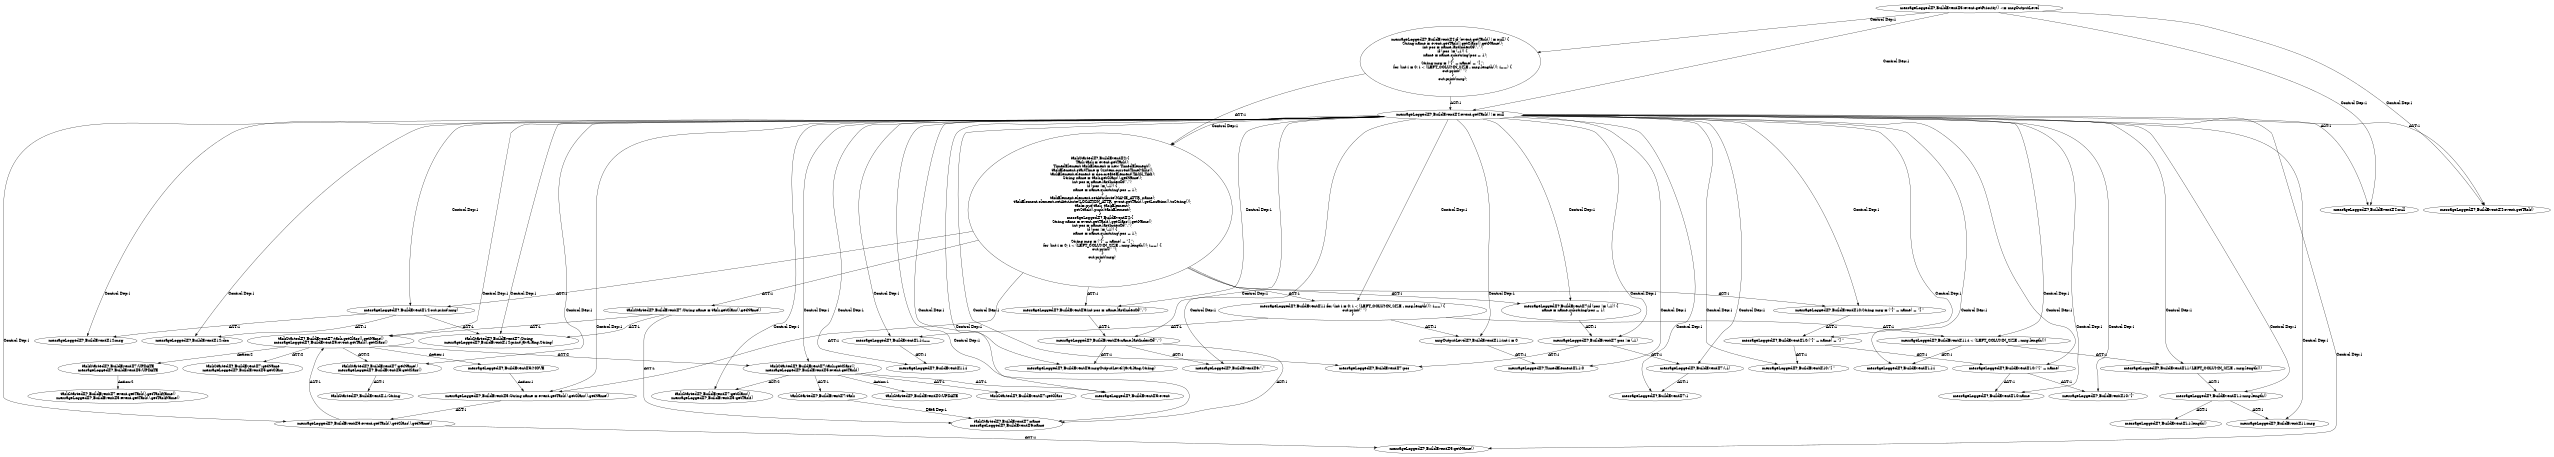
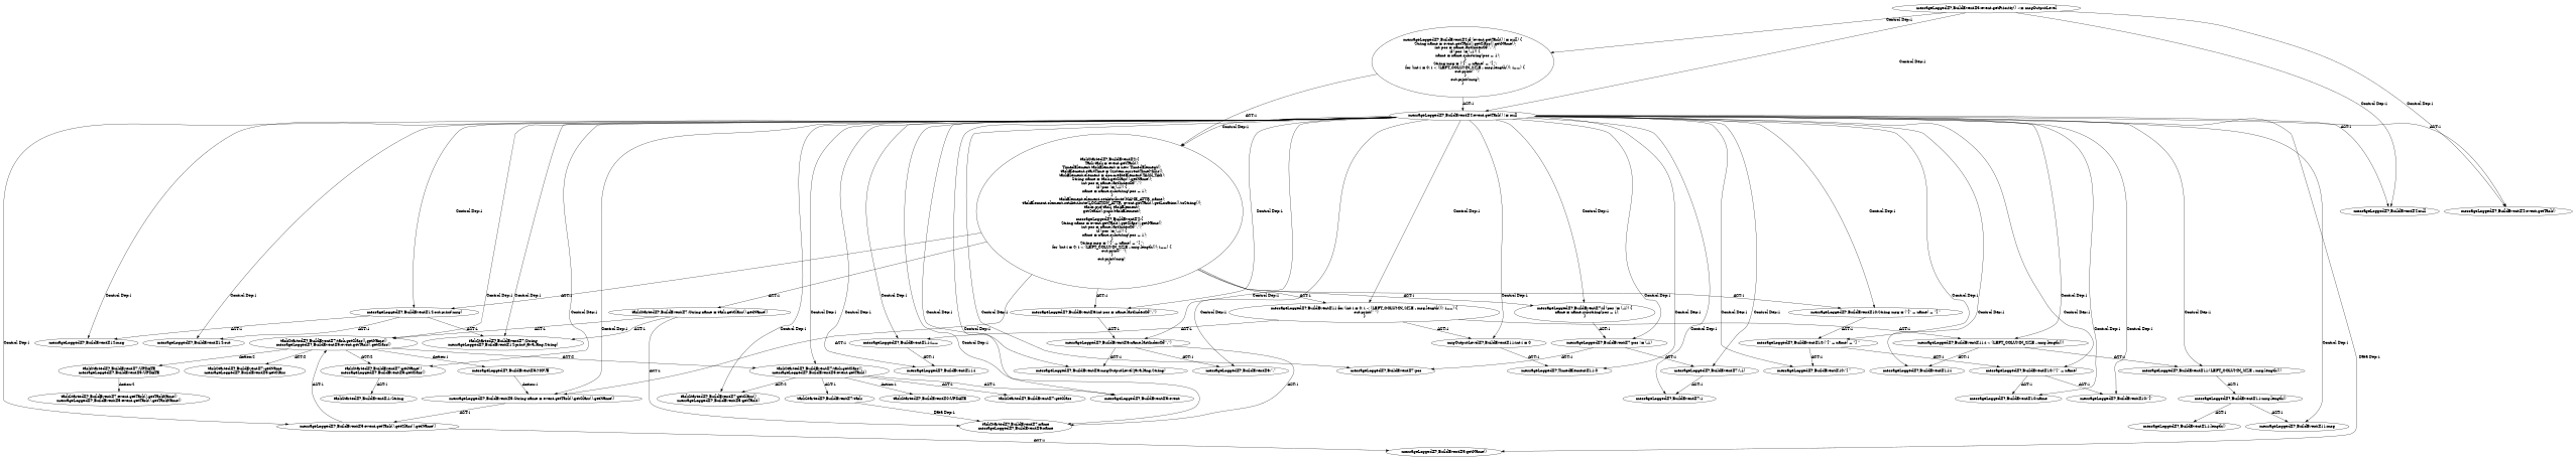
  digraph {
    node [shape=ellipse]
    n1 [label="taskStarted#?,BuildEvent#7:UPDATE\nmessageLogged#?,BuildEvent#5:UPDATE"]
    n2 [label="taskStarted#?,BuildEvent#7:event.getTask().getTaskName()\nmessageLogged#?,BuildEvent#5:event.getTask().getTaskName()"]
    n3 [label="taskStarted#?,BuildEvent#7:task.getClass().getName()\nmessageLogged#?,BuildEvent#5:event.getTask().getClass()"]
    n4 [label="taskStarted#?,BuildEvent#7:getName\nmessageLogged#?,BuildEvent#5:getClass"]
    n5 [label="taskStarted#?,BuildEvent#7:task.getClass()\nmessageLogged#?,BuildEvent#5:event.getTask()"]
    n6 [label="taskStarted#?,BuildEvent#7:getName()\nmessageLogged#?,BuildEvent#5:getClass()"]
    n7 [label="messageLogged#?,BuildEvent#5:MOVE"]
    n8 [label="taskStarted#?,BuildEvent#7:getClass"]
    n9 [label="taskStarted#?,BuildEvent#7:task"]
    n10 [label="taskStarted#?,BuildEvent#7:getClass()\nmessageLogged#?,BuildEvent#5:getTask()"]
    n11 [label="taskStarted#?,BuildEvent#0:UPDATE"]
    n12 [label="messageLogged#?,BuildEvent#5:event"]
    n13 [label="taskStarted#?,BuildEvent#-1:String"]
    n14 [label="messageLogged#?,BuildEvent#5:String name = event.getTask().getClass().getName()"]
    n15 [label="taskStarted#?,BuildEvent#7:String name = task.getClass().getName()"]
    n16 [label="taskStarted#?,BuildEvent#7:name\nmessageLogged#?,BuildEvent#6:name"]
    n17 [label="taskStarted#?,BuildEvent#7:String\nmessageLogged#?,BuildEvent#14:print(java.lang.String)"]
    n18 [label="taskStarted#?,BuildEvent#2:\{\n    Task task = event.getTask();\n    TimedElement taskElement = new TimedElement();\n    taskElement.startTime = System.currentTimeMillis();\n    taskElement.element = doc.createElement(TASK_TAG);\n    String name = task.getClass().getName();\n    int pos = name.lastIndexOf(\".\");\n    if (pos != (-1)) \{\n        name = name.substring(pos + 1);\n    \}\n    taskElement.element.setAttribute(NAME_ATTR, name);\n    taskElement.element.setAttribute(LOCATION_ATTR, event.getTask().getLocation().toString());\n    tasks.put(task, taskElement);\n    getStack().push(taskElement);\n\}\nmessageLogged#?,BuildEvent#4:\{\n    String name = event.getTask().getClass().getName();\n    int pos = name.lastIndexOf(\".\");\n    if (pos != (-1)) \{\n        name = name.substring(pos + 1);\n    \}\n    String msg = (\"[\" + name) + \"] \";\n    for (int i = 0; i < (LEFT_COLUMN_SIZE - msg.length()); i++) \{\n        out.print(\" \");\n    \}\n    out.print(msg);\n\}"]
    n19 [label="messageLogged#?,BuildEvent#11:for (int i = 0; i < (LEFT_COLUMN_SIZE - msg.length()); i++) \{\n    out.print(\" \");\n\}"]
    n20 [label="messageLogged#?,BuildEvent#6:int pos = name.lastIndexOf(\".\")"]
    n21 [label="messageLogged#?,BuildEvent#7:if (pos != (-1)) \{\n    name = name.substring(pos + 1);\n\}"]
    n22 [label="messageLogged#?,BuildEvent#10:String msg = (\"[\" + name) + \"] \""]
    n23 [label="messageLogged#?,BuildEvent#14:out.print(msg)"]
    n24 [label="messageLogged#?,BuildEvent#5:event.getTask().getClass().getName()"]
    n25 [label="msgOutputLevel#?,BuildEvent#11:int i = 0"]
    n26 [label="messageLogged#?,BuildEvent#11:i < (LEFT_COLUMN_SIZE - msg.length())"]
    n27 [label="messageLogged#?,BuildEvent#11:i++"]
    n28 [label="messageLogged#?,BuildEvent#6:name.lastIndexOf(\".\")"]
    n29 [label="messageLogged#?,BuildEvent#7:pos != (-1)"]
    n30 [label="messageLogged#?,BuildEvent#10:(\"[\" + name) + \"] \""]
    n31 [label="messageLogged#?,BuildEvent#14:msg"]
-   n32 [label="messageLogged#?,BuildEvent#14:doc"]
+   n32 [label="messageLogged#?,BuildEvent#14:out"]
    n33 [label="messageLogged#?,BuildEvent#5:getName()"]
    n34 [label="messageLogged#?,TimedElement#11:0"]
    n35 [label="messageLogged#?,BuildEvent#11:length()"]
    n36 [label="messageLogged#?,BuildEvent#6:msgOutputLevel(java.lang.String)"]
    n37 [label="messageLogged#?,BuildEvent#6:\".\""]
    n38 [label="messageLogged#?,BuildEvent#11:i"]
    n39 [label="messageLogged#?,BuildEvent#11:(LEFT_COLUMN_SIZE - msg.length())"]
    n40 [label="messageLogged#?,BuildEvent#11:msg.length()"]
    n41 [label="messageLogged#?,BuildEvent#11:msg"]
    n42 [label="messageLogged#?,BuildEvent#7:(-1)"]
    n43 [label="messageLogged#?,BuildEvent#7:1"]
    n44 [label="messageLogged#?,BuildEvent#3:event.getPriority() <= msgOutputLevel"]
    n45 [label="messageLogged#?,BuildEvent#4:event.getTask() != null"]
    n46 [label="messageLogged#?,BuildEvent#4:if (event.getTask() != null) \{\n    String name = event.getTask().getClass().getName();\n    int pos = name.lastIndexOf(\".\");\n    if (pos != (-1)) \{\n        name = name.substring(pos + 1);\n    \}\n    String msg = (\"[\" + name) + \"] \";\n    for (int i = 0; i < (LEFT_COLUMN_SIZE - msg.length()); i++) \{\n        out.print(\" \");\n    \}\n    out.print(msg);\n\}"]
    n47 [label="messageLogged#?,BuildEvent#4:null"]
    n48 [label="messageLogged#?,BuildEvent#4:event.getTask()"]
    n49 [label="messageLogged#?,BuildEvent#10:name"]
    n50 [label="messageLogged#?,BuildEvent#7:pos"]
    n51 [label="messageLogged#?,BuildEvent#10:(\"[\" + name)"]
    n52 [label="messageLogged#?,BuildEvent#10:\"] \""]
    n53 [label="messageLogged#?,BuildEvent#10:\"[\""]
    n54 [label="messageLogged#?,BuildEvent#11:i"]
    n1 -> n2 [label="Action:2"]
    n3 -> n1 [label="Action:2"]
    n3 -> n4 [label="AST:2"]
    n3 -> n5 [label="AST:2"]
    n3 -> n6 [label="AST:2"]
    n3 -> n7 [label="Action:1"]
    n5 -> n8 [label="AST:1"]
    n5 -> n9 [label="AST:1"]
    n5 -> n10 [label="AST:2"]
    n5 -> n11 [label="Action:1"]
    n5 -> n12 [label="AST:1"]
    n6 -> n13 [label="AST:1"]
    n7 -> n14 [label="Action:1"]
    n9 -> n16 [label="Data Dep:1"]
    n14 -> n24 [label="AST:1"]
    n15 -> n3 [label="AST:1"]
    n15 -> n16 [label="AST:1"]
    n15 -> n17 [label="AST:1"]
    n18 -> n14 [label="AST:1"]
    n18 -> n15 [label="AST:1"]
    n18 -> n19 [label="AST:1"]
    n18 -> n20 [label="AST:1"]
    n18 -> n21 [label="AST:1"]
    n18 -> n22 [label="AST:1"]
    n18 -> n23 [label="AST:1"]
    n19 -> n25 [label="AST:1"]
    n19 -> n26 [label="AST:1"]
    n19 -> n27 [label="AST:1"]
    n20 -> n28 [label="AST:1"]
    n21 -> n29 [label="AST:1"]
    n22 -> n30 [label="AST:1"]
    n23 -> n17 [label="AST:1"]
    n23 -> n31 [label="AST:1"]
    n23 -> n32 [label="AST:1"]
    n24 -> n3 [label="AST:1"]
    n24 -> n33 [label="AST:1"]
    n25 -> n34 [label="AST:1"]
    n26 -> n38 [label="AST:1"]
    n26 -> n39 [label="AST:1"]
    n27 -> n54 [label="AST:1"]
    n28 -> n16 [label="AST:1"]
    n28 -> n36 [label="AST:1"]
    n28 -> n37 [label="AST:1"]
    n29 -> n42 [label="AST:1"]
    n29 -> n50 [label="AST:1"]
    n30 -> n51 [label="AST:1"]
    n30 -> n52 [label="AST:1"]
    n39 -> n40 [label="AST:1"]
    n40 -> n35 [label="AST:1"]
    n40 -> n41 [label="AST:1"]
    n42 -> n43 [label="AST:1"]
    n44 -> n45 [label="Control Dep:1"]
    n44 -> n46 [label="Control Dep:1"]
    n44 -> n47 [label="Control Dep:1"]
    n44 -> n48 [label="Control Dep:1"]
    n45 -> n3 [label="Control Dep:1"]
    n45 -> n5 [label="Control Dep:1"]
    n45 -> n6 [label="Control Dep:1"]
    n45 -> n10 [label="Control Dep:1"]
    n45 -> n12 [label="Control Dep:1"]
    n45 -> n14 [label="Control Dep:1"]
    n45 -> n16 [label="Control Dep:1"]
    n45 -> n17 [label="Control Dep:1"]
    n45 -> n18 [label="Control Dep:1"]
    n45 -> n19 [label="Control Dep:1"]
    n45 -> n20 [label="Control Dep:1"]
    n45 -> n21 [label="Control Dep:1"]
    n45 -> n22 [label="Control Dep:1"]
    n45 -> n23 [label="Control Dep:1"]
    n45 -> n24 [label="Control Dep:1"]
    n45 -> n25 [label="Control Dep:1"]
    n45 -> n26 [label="Control Dep:1"]
    n45 -> n27 [label="Control Dep:1"]
    n45 -> n28 [label="Control Dep:1"]
    n45 -> n29 [label="Control Dep:1"]
    n45 -> n30 [label="Control Dep:1"]
    n45 -> n31 [label="Control Dep:1"]
    n45 -> n32 [label="Control Dep:1"]
-   n45 -> n33 [label="Control Dep:1"]
+   n45 -> n33 [label="Data Dep:1"]
    n45 -> n34 [label="Control Dep:1"]
    n45 -> n36 [label="Control Dep:1"]
    n45 -> n37 [label="Control Dep:1"]
    n45 -> n38 [label="Control Dep:1"]
    n45 -> n39 [label="Control Dep:1"]
-   n45 -> n40 [label="Control Dep:1"]
    n45 -> n41 [label="Control Dep:1"]
    n45 -> n42 [label="Control Dep:1"]
    n45 -> n43 [label="Control Dep:1"]
    n45 -> n47 [label="AST:1"]
    n45 -> n48 [label="AST:1"]
    n45 -> n49 [label="Control Dep:1"]
    n45 -> n50 [label="Control Dep:1"]
    n45 -> n51 [label="Control Dep:1"]
    n45 -> n52 [label="Control Dep:1"]
    n45 -> n53 [label="Control Dep:1"]
    n45 -> n54 [label="Control Dep:1"]
    n46 -> n18 [label="AST:1"]
    n46 -> n45 [label="AST:1"]
    n51 -> n49 [label="AST:1"]
    n51 -> n53 [label="AST:1"]
  }
